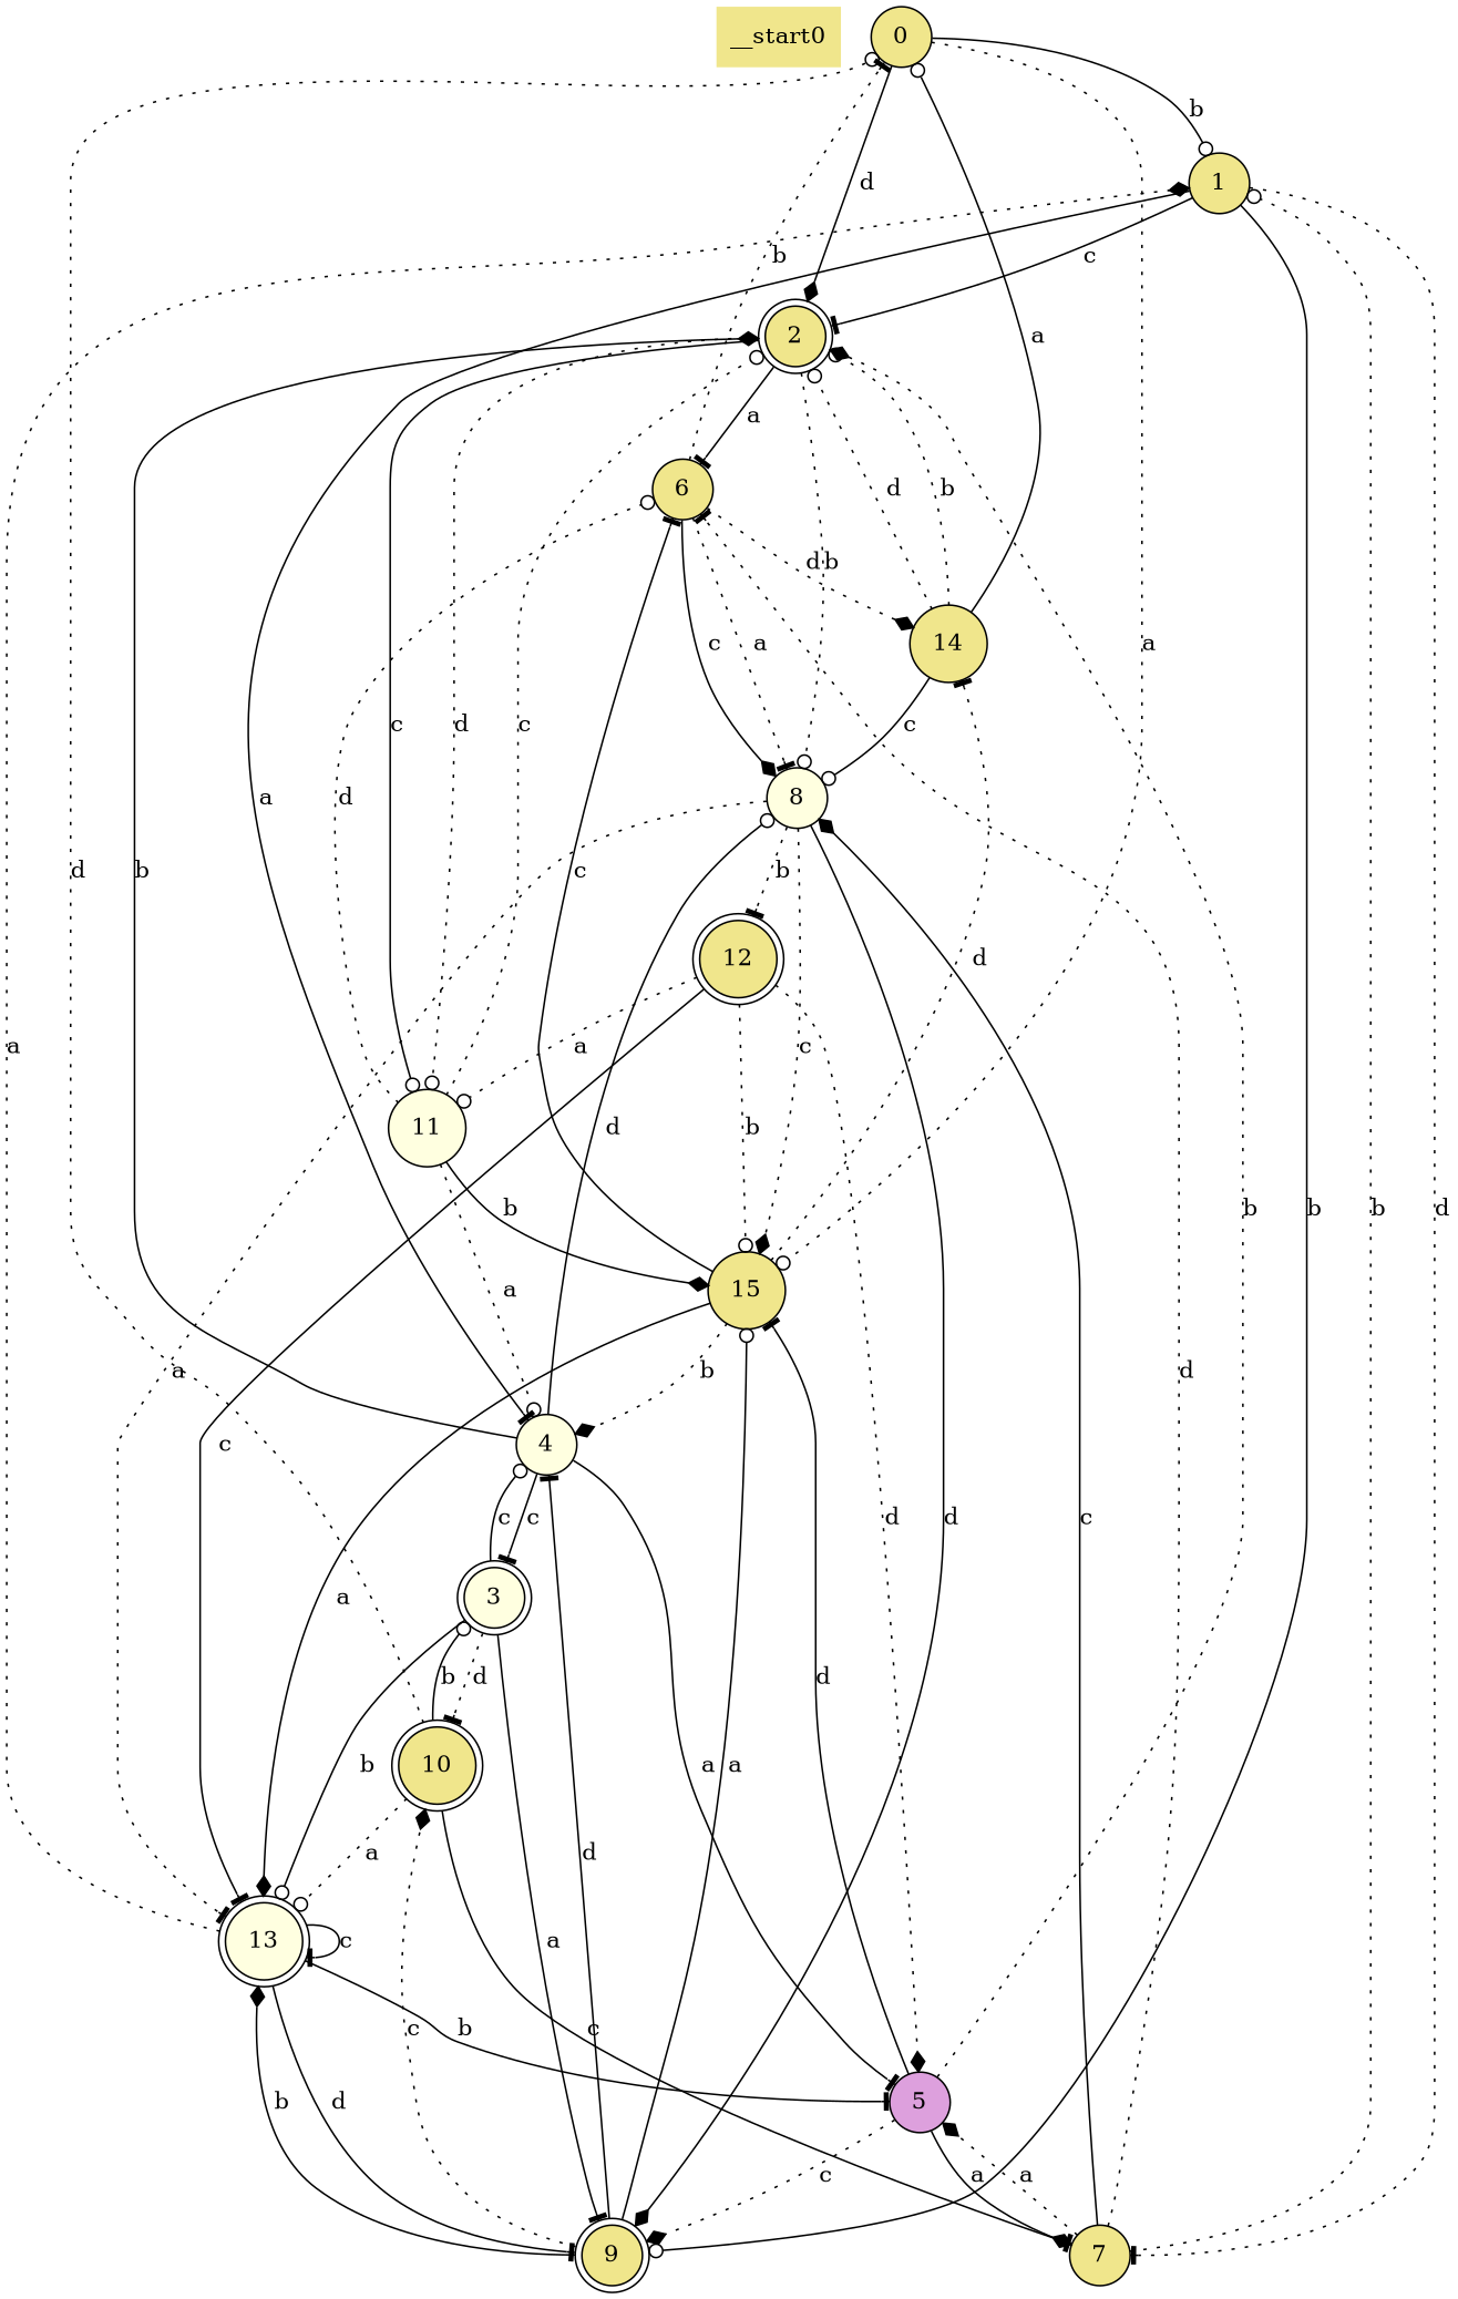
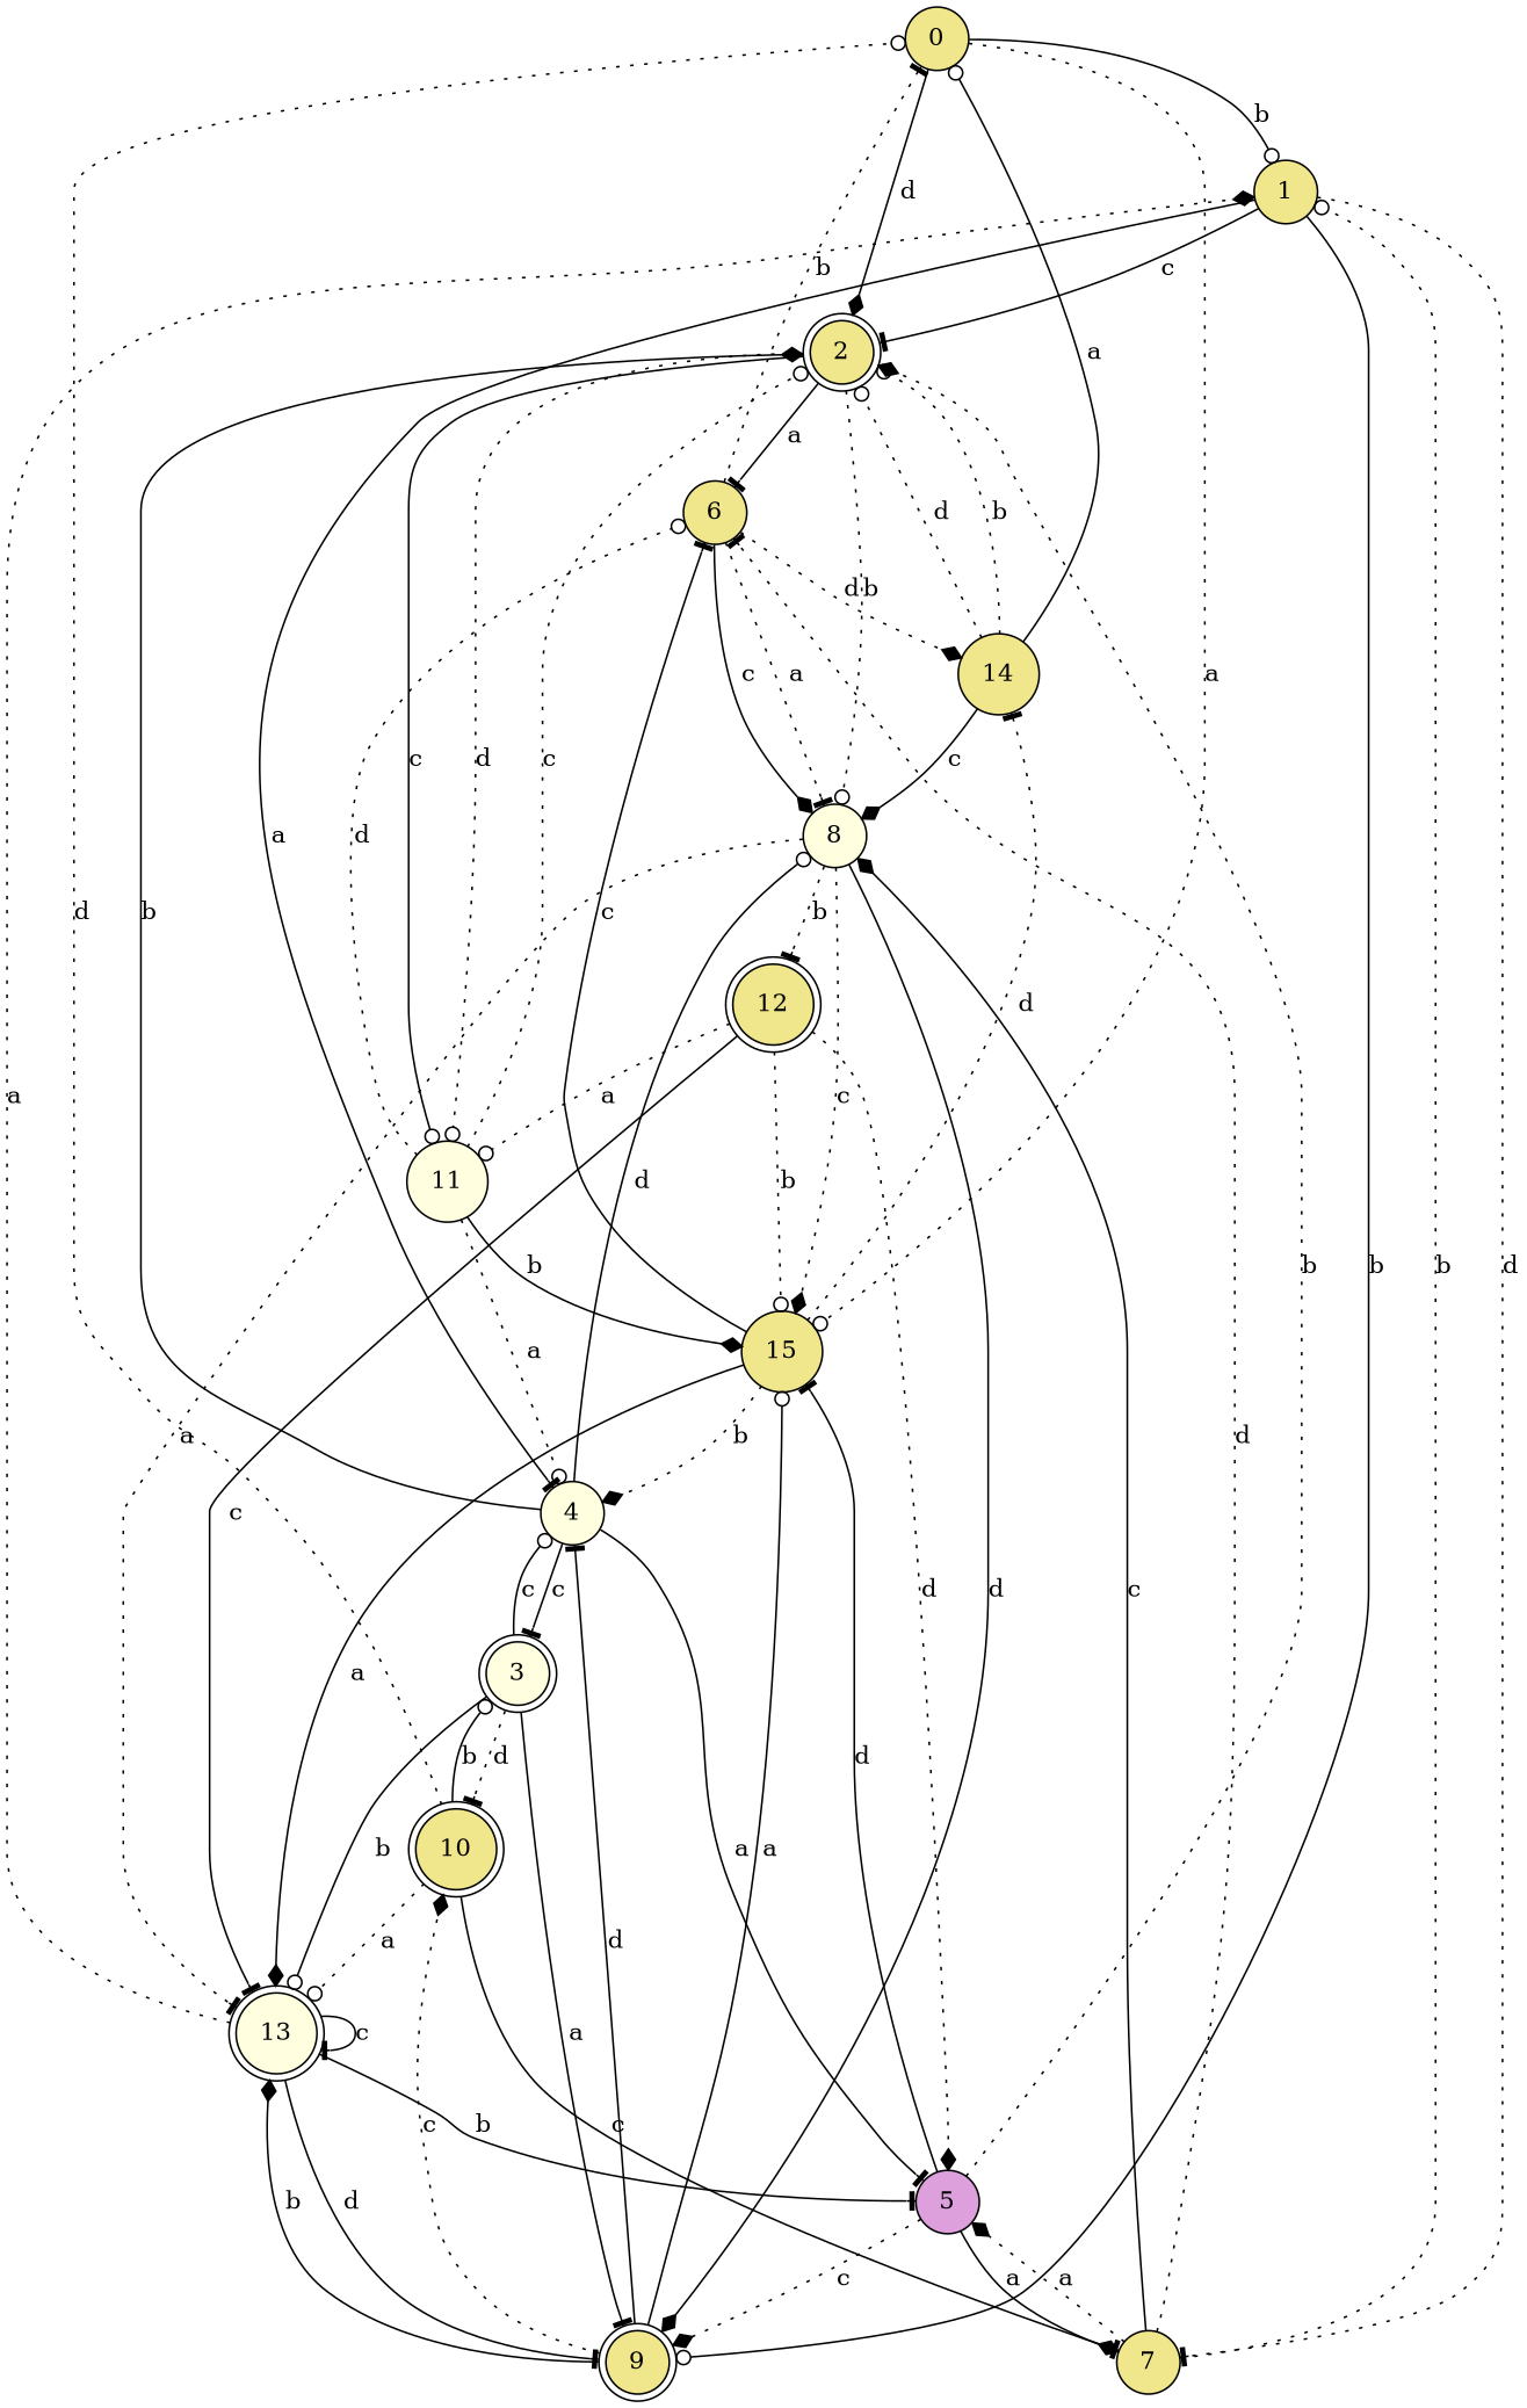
  digraph {
    fontname="DejaVu Serif"
    rankdir=TB
    node [fillcolor=khaki fontname="DejaVu Serif" shape=circle style=filled color=black]
    edge [arrowhead=odot fontname="DejaVu Serif" style=solid]
-   __start0 [shape=none color=""]
    n2 [label=0]
    n3 [label=1]
    n4 [label=2 shape=doublecircle style="rounded,filled"]
    n5 [label=15]
    n6 [fillcolor=lightyellow label=4]
    n7 [label=7]
    n8 [label=9 shape=doublecircle style="rounded,filled"]
    n9 [label=6]
    n10 [fillcolor=lightyellow label=8]
    n11 [fillcolor=lightyellow label=11]
    n12 [label=12 shape=doublecircle style="rounded,filled"]
    n13 [fillcolor=lightyellow label=13 shape=doublecircle style="rounded,filled"]
    n14 [fillcolor=plum label=5]
    n15 [label=14]
    n16 [fillcolor=lightyellow label=3 shape=doublecircle style="rounded,filled"]
    n17 [label=10 shape=doublecircle style="rounded,filled"]
    n2 -> n3 [label=b]
    n2 -> n4 [arrowhead=diamond label=d]
    n2 -> n5 [label=a style=dotted]
    n3 -> n4 [arrowhead=tee label=c]
    n3 -> n6 [arrowhead=tee label=a]
    n3 -> n7 [arrowhead=tee label=d style=dotted]
    n3 -> n8 [label=b]
    n4 -> n9 [arrowhead=tee label=a]
    n4 -> n10 [label=b style=dotted]
    n4 -> n11 [label=c]
    n4 -> n11 [label=d style=dotted]
    n5 -> n6 [arrowhead=diamond label=b style=dotted]
    n5 -> n9 [arrowhead=tee label=c]
    n5 -> n13 [arrowhead=diamond label=a]
    n5 -> n15 [arrowhead=tee label=d style=dotted]
    n6 -> n4 [arrowhead=diamond label=b]
    n6 -> n10 [label=d]
    n6 -> n14 [arrowhead=tee label=a]
    n6 -> n16 [arrowhead=tee label=c]
    n7 -> n3 [label=b style=dotted]
    n7 -> n9 [arrowhead=tee label=d style=dotted]
    n7 -> n10 [arrowhead=diamond label=c]
    n7 -> n14 [arrowhead=diamond label=a style=dotted]
    n8 -> n5 [label=a]
    n8 -> n6 [arrowhead=tee label=d]
    n8 -> n13 [arrowhead=diamond label=b]
    n8 -> n17 [arrowhead=diamond label=c style=dotted]
    n9 -> n2 [arrowhead=tee label=b style=dotted]
    n9 -> n10 [arrowhead=tee label=a style=dotted]
    n9 -> n10 [arrowhead=diamond label=c]
    n9 -> n15 [arrowhead=diamond label=d style=dotted]
    n10 -> n5 [arrowhead=diamond label=c style=dotted]
    n10 -> n8 [arrowhead=diamond label=d]
    n10 -> n12 [arrowhead=tee label=b style=dotted]
    n10 -> n13 [arrowhead=tee label=a style=dotted]
    n11 -> n4 [label=c style=dotted]
    n11 -> n5 [arrowhead=diamond label=b]
    n11 -> n6 [label=a style=dotted]
    n11 -> n9 [label=d style=dotted]
    n12 -> n5 [label=b style=dotted]
    n12 -> n11 [label=a style=dotted]
    n12 -> n13 [arrowhead=tee label=c]
    n12 -> n14 [arrowhead=diamond label=d style=dotted]
    n13 -> n3 [arrowhead=diamond label=a style=dotted]
    n13 -> n8 [arrowhead=tee label=d]
    n13 -> n13 [arrowhead=tee label=c]
    n13 -> n14 [arrowhead=tee label=b]
    n14 -> n4 [arrowhead=diamond label=b style=dotted]
    n14 -> n5 [arrowhead=tee label=d]
    n14 -> n7 [arrowhead=diamond label=a]
    n14 -> n8 [arrowhead=diamond label=c style=dotted]
    n15 -> n2 [label=a]
    n15 -> n4 [label=b style=dotted]
    n15 -> n4 [label=d style=dotted]
-   n15 -> n10 [label=c]
+   n15 -> n10 [arrowhead=diamond label=c]
    n16 -> n6 [label=c]
    n16 -> n8 [arrowhead=tee label=a]
    n16 -> n13 [label=b]
    n16 -> n17 [arrowhead=tee label=d style=dotted]
    n17 -> n2 [label=d style=dotted]
    n17 -> n7 [arrowhead=tee label=c]
    n17 -> n13 [label=a style=dotted]
    n17 -> n16 [label=b]
  }
